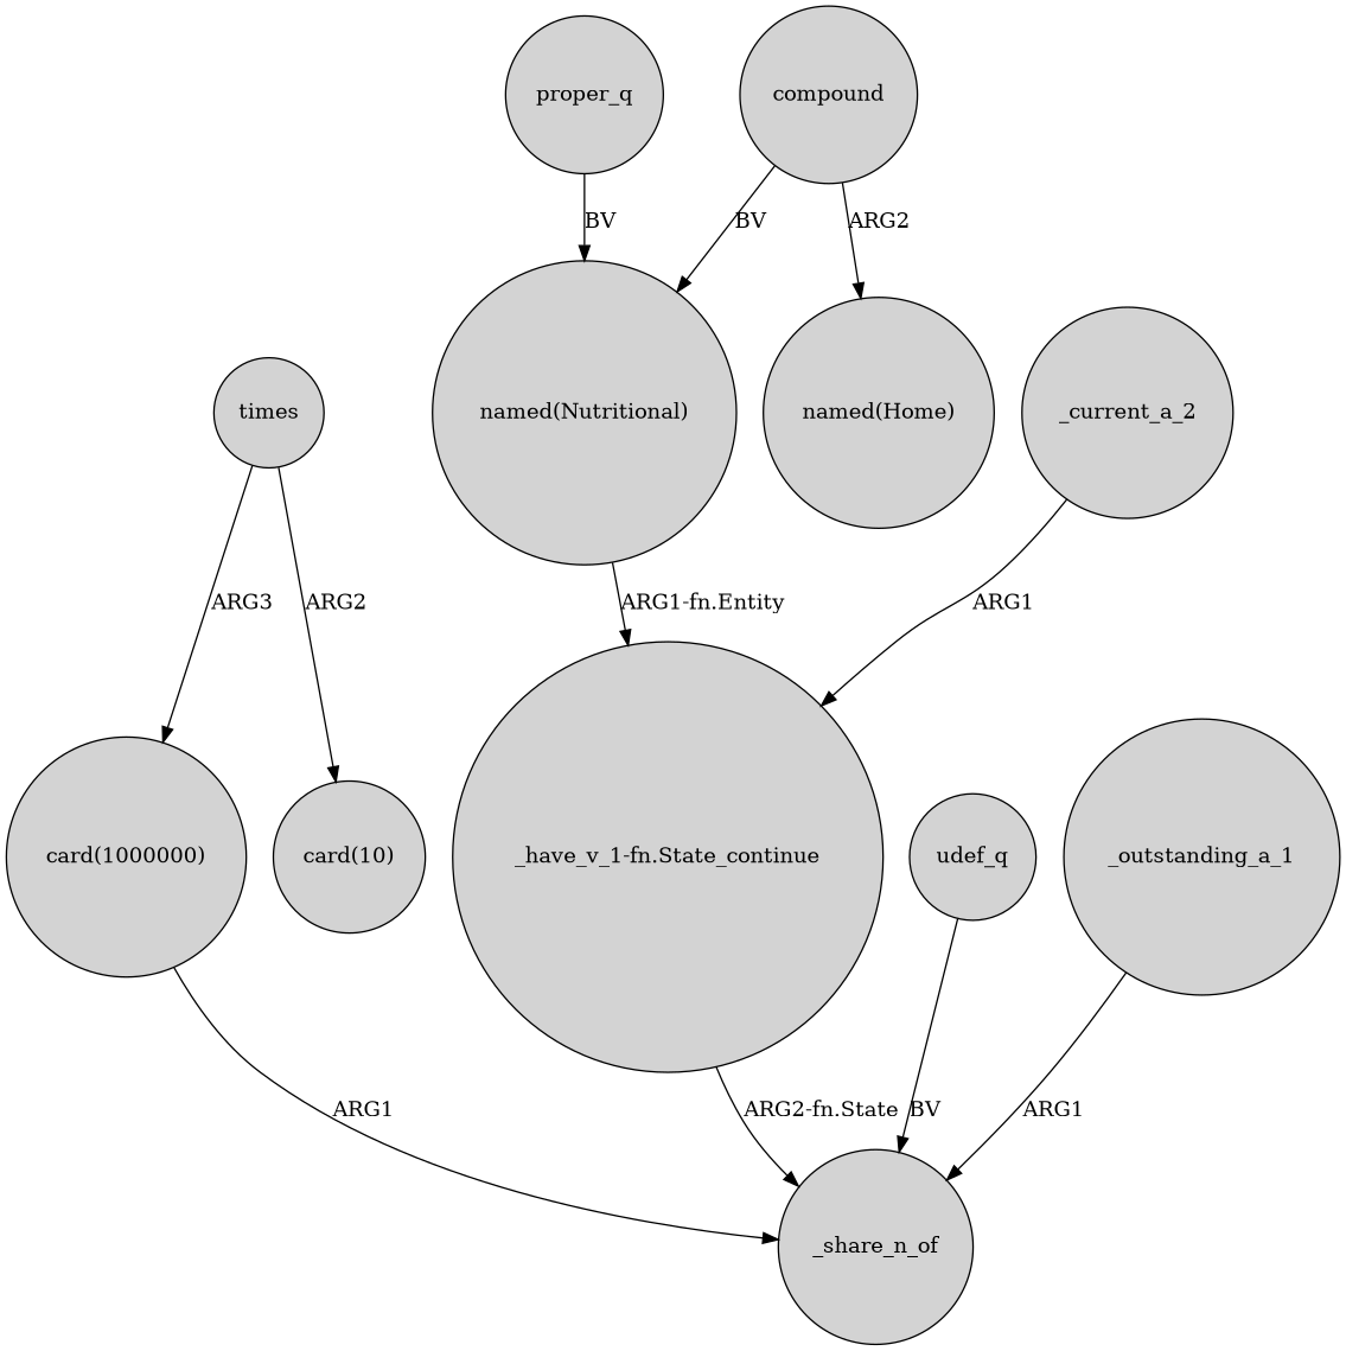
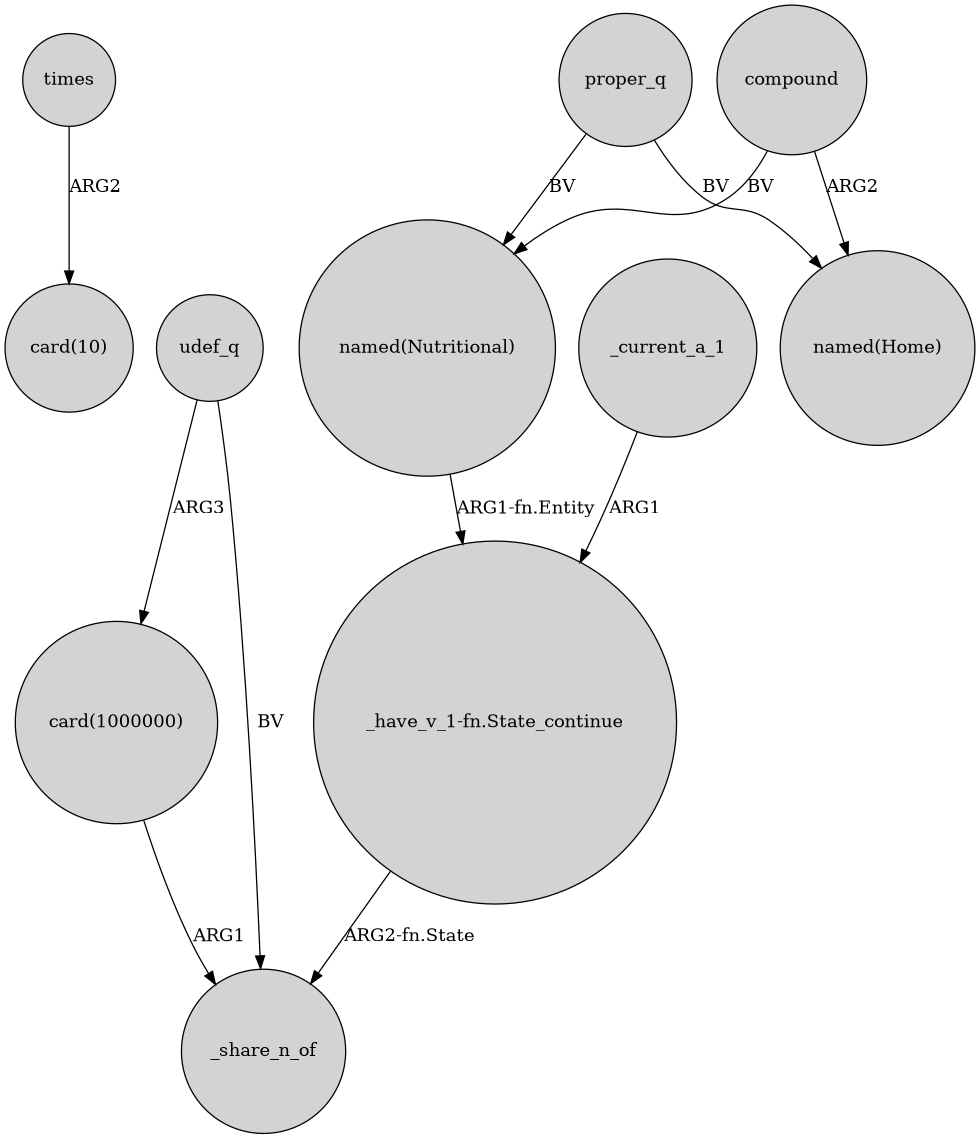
  digraph {
    node [shape=circle style=filled]
    times
    "card(1000000)"
    "card(10)"
    _share_n_of
    "_have_v_1-fn.State_continue"
    "named(Nutritional)"
    proper_q
    "named(Home)"
    udef_q
    compound
-   _current_a_1 [label=_current_a_2]
-   _outstanding_a_1
-   times -> "card(1000000)" [label=ARG3]
+   _current_a_1
+   udef_q -> "card(1000000)" [label=ARG3]
    times -> "card(10)" [label=ARG2]
    "card(1000000)" -> _share_n_of [label=ARG1]
    "_have_v_1-fn.State_continue" -> _share_n_of [label="ARG2-fn.State"]
    "named(Nutritional)" -> "_have_v_1-fn.State_continue" [label="ARG1-fn.Entity"]
    proper_q -> "named(Nutritional)" [label=BV]
+   proper_q -> "named(Home)" [label=BV]
    udef_q -> _share_n_of [label=BV]
    compound -> "named(Nutritional)" [label=BV]
    compound -> "named(Home)" [label=ARG2]
    _current_a_1 -> "_have_v_1-fn.State_continue" [label=ARG1]
-   _outstanding_a_1 -> _share_n_of [label=ARG1]
  }
